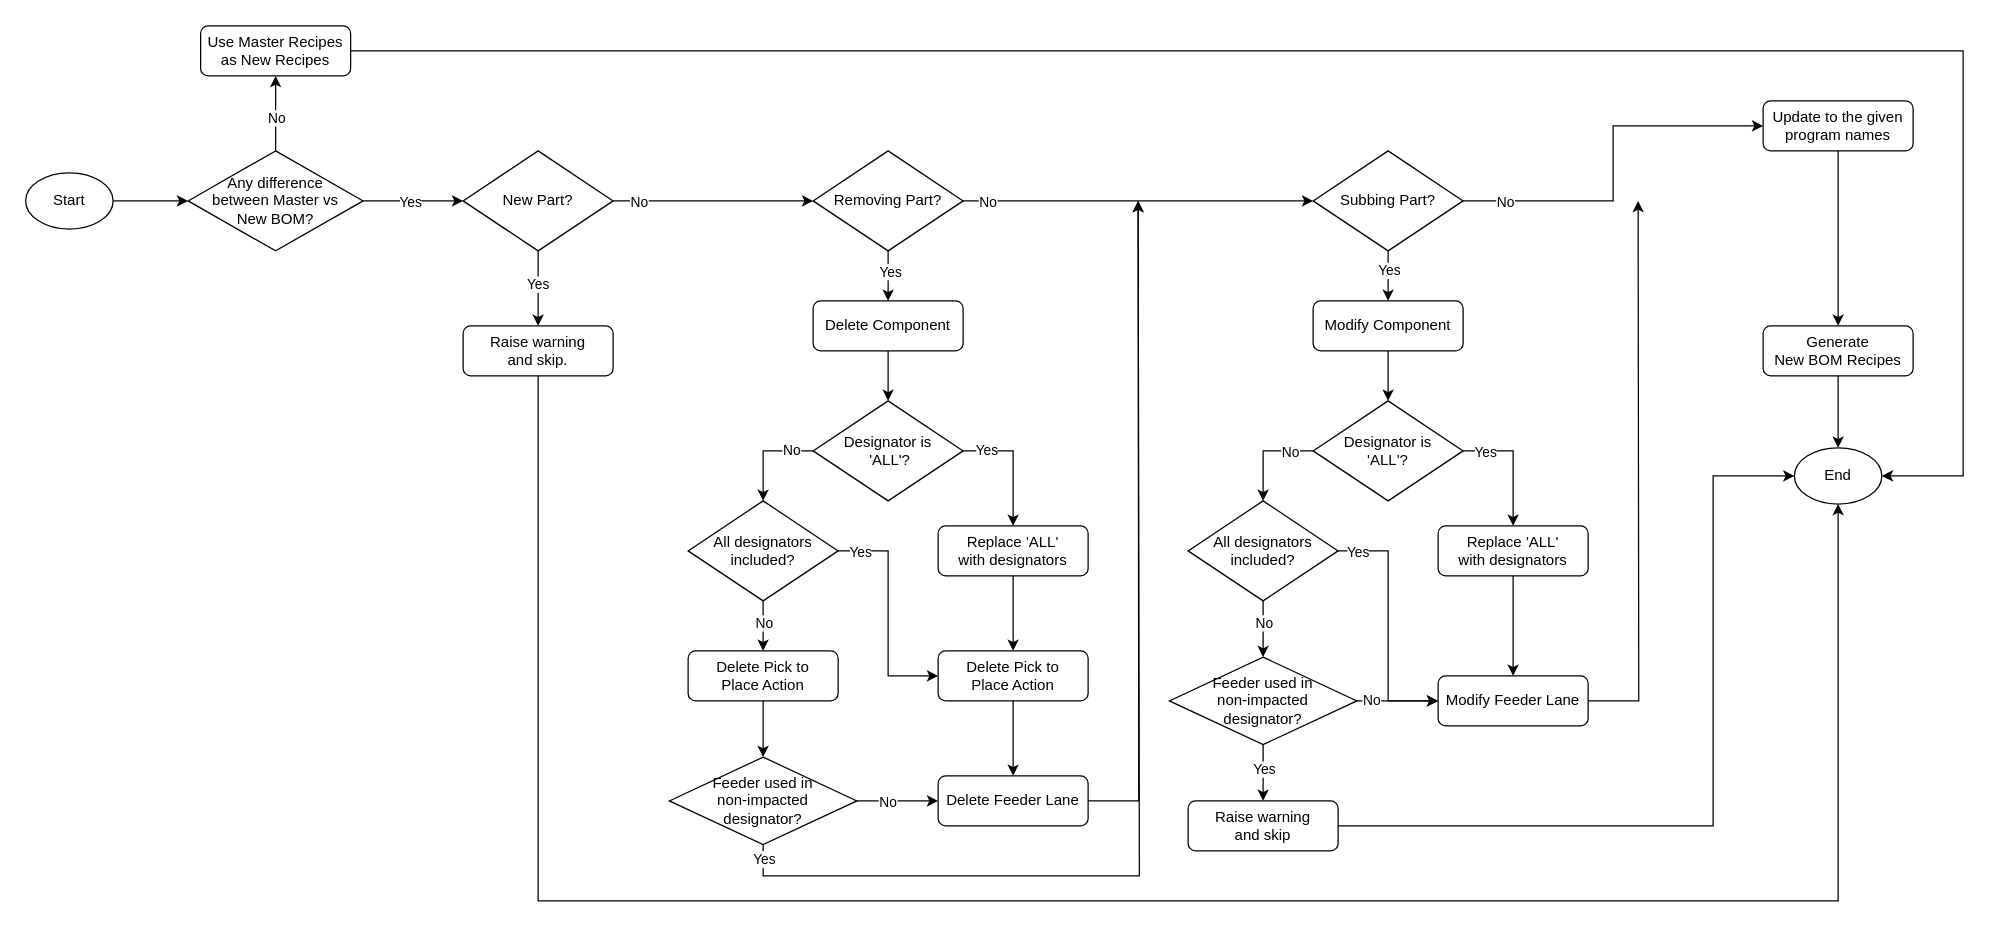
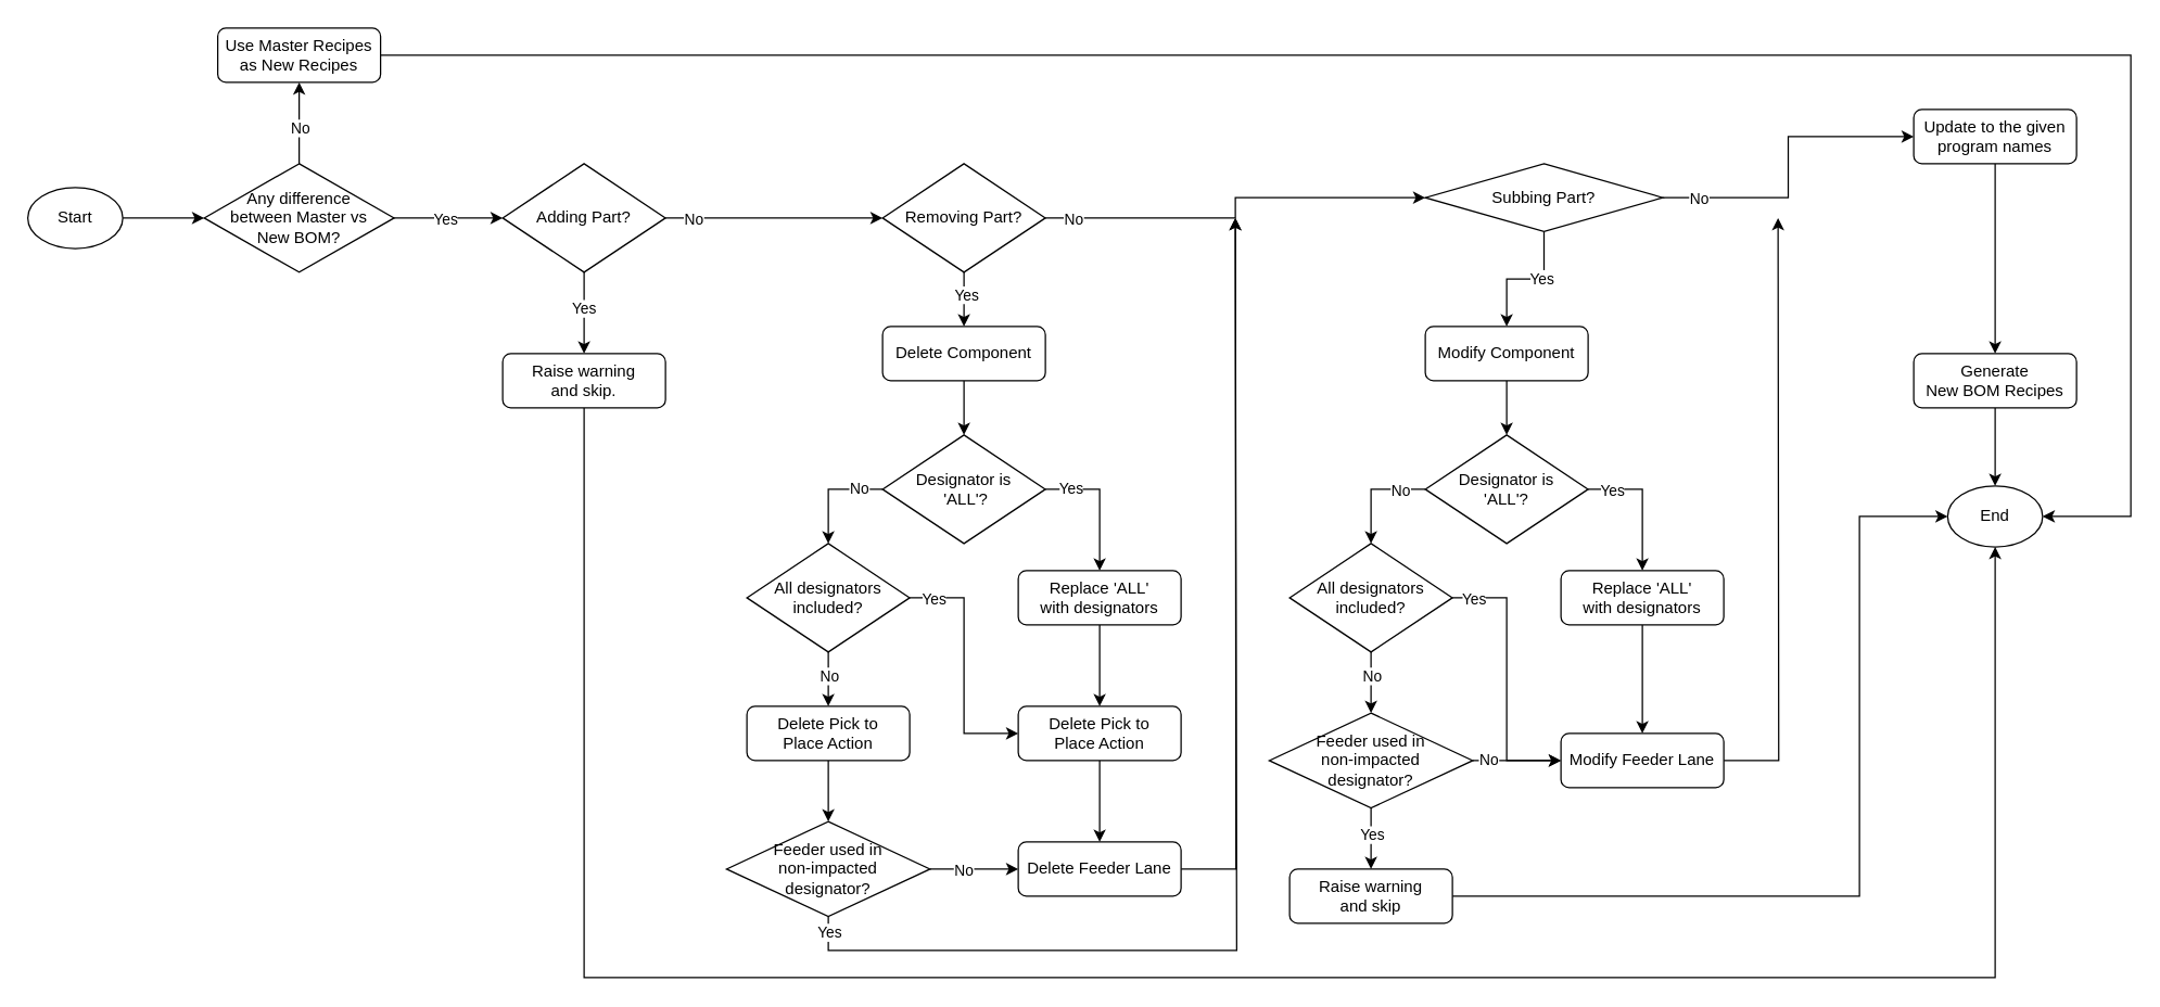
  <mxCell id="0" />
  <mxCell id="1" parent="0" />
  <mxCell id="2" value="" style="edgeStyle=orthogonalEdgeStyle;rounded=0;orthogonalLoop=1;jettySize=auto;html=1;" parent="1" source="3" target="53" edge="1"><mxGeometry relative="1" as="geometry" /></mxCell>
  <mxCell id="3" value="Generate &lt;br&gt;New BOM Recipes" style="rounded=1;whiteSpace=wrap;html=1;fontSize=12;glass=0;strokeWidth=1;shadow=0;" parent="1" vertex="1"><mxGeometry x="1410" y="260" width="120" height="40" as="geometry" /></mxCell>
  <mxCell id="4" value="" style="edgeStyle=orthogonalEdgeStyle;rounded=0;orthogonalLoop=1;jettySize=auto;html=1;" parent="1" source="5" target="10" edge="1"><mxGeometry relative="1" as="geometry" /></mxCell>
  <mxCell id="5" value="Start" style="ellipse;whiteSpace=wrap;html=1;" parent="1" vertex="1"><mxGeometry x="20" y="137.5" width="70" height="45" as="geometry" /></mxCell>
  <mxCell id="6" value="" style="edgeStyle=orthogonalEdgeStyle;rounded=0;orthogonalLoop=1;jettySize=auto;html=1;" parent="1" source="10" target="15" edge="1"><mxGeometry relative="1" as="geometry" /></mxCell>
  <mxCell id="7" value="Yes" style="edgeLabel;html=1;align=center;verticalAlign=middle;resizable=0;points=[];" parent="6" vertex="1" connectable="0"><mxGeometry x="-0.07" relative="1" as="geometry"><mxPoint as="offset" /></mxGeometry></mxCell>
  <mxCell id="8" value="" style="edgeStyle=orthogonalEdgeStyle;rounded=0;orthogonalLoop=1;jettySize=auto;html=1;" parent="1" source="10" target="31" edge="1"><mxGeometry relative="1" as="geometry" /></mxCell>
  <mxCell id="9" value="No" style="edgeLabel;html=1;align=center;verticalAlign=middle;resizable=0;points=[];" parent="8" vertex="1" connectable="0"><mxGeometry x="-0.193" y="1" relative="1" as="geometry"><mxPoint x="1" y="-3" as="offset" /></mxGeometry></mxCell>
  <mxCell id="10" value="Any difference &lt;br&gt;between Master vs &lt;br&gt;New BOM?" style="rhombus;whiteSpace=wrap;html=1;" parent="1" vertex="1"><mxGeometry x="150" y="120" width="140" height="80" as="geometry" /></mxCell>
  <mxCell id="11" value="" style="edgeStyle=orthogonalEdgeStyle;rounded=0;orthogonalLoop=1;jettySize=auto;html=1;" parent="1" source="15" target="29" edge="1"><mxGeometry relative="1" as="geometry" /></mxCell>
  <mxCell id="12" value="Yes" style="edgeLabel;html=1;align=center;verticalAlign=middle;resizable=0;points=[];" parent="11" vertex="1" connectable="0"><mxGeometry x="-0.14" y="-2" relative="1" as="geometry"><mxPoint x="1" as="offset" /></mxGeometry></mxCell>
  <mxCell id="13" style="edgeStyle=orthogonalEdgeStyle;rounded=0;orthogonalLoop=1;jettySize=auto;html=1;entryX=0;entryY=0.5;entryDx=0;entryDy=0;" parent="1" source="15" target="20" edge="1"><mxGeometry relative="1" as="geometry" /></mxCell>
  <mxCell id="14" value="No" style="edgeLabel;html=1;align=center;verticalAlign=middle;resizable=0;points=[];" parent="13" vertex="1" connectable="0"><mxGeometry x="-0.748" relative="1" as="geometry"><mxPoint as="offset" /></mxGeometry></mxCell>
- <mxCell id="15" value="New Part?" style="rhombus;whiteSpace=wrap;html=1;" parent="1" vertex="1"><mxGeometry x="370" y="120" width="120" height="80" as="geometry" /></mxCell>
+ <mxCell id="15" value="Adding Part?" style="rhombus;whiteSpace=wrap;html=1;" parent="1" vertex="1"><mxGeometry x="370" y="120" width="120" height="80" as="geometry" /></mxCell>
  <mxCell id="16" style="edgeStyle=orthogonalEdgeStyle;rounded=0;orthogonalLoop=1;jettySize=auto;html=1;entryX=0;entryY=0.5;entryDx=0;entryDy=0;" parent="1" source="20" target="25" edge="1"><mxGeometry relative="1" as="geometry" /></mxCell>
  <mxCell id="17" value="No" style="edgeLabel;html=1;align=center;verticalAlign=middle;resizable=0;points=[];" parent="16" vertex="1" connectable="0"><mxGeometry x="-0.867" relative="1" as="geometry"><mxPoint as="offset" /></mxGeometry></mxCell>
  <mxCell id="18" value="" style="edgeStyle=orthogonalEdgeStyle;rounded=0;orthogonalLoop=1;jettySize=auto;html=1;" parent="1" source="20" target="62" edge="1"><mxGeometry relative="1" as="geometry" /></mxCell>
  <mxCell id="19" value="Yes" style="edgeLabel;html=1;align=center;verticalAlign=middle;resizable=0;points=[];" parent="18" vertex="1" connectable="0"><mxGeometry x="-0.21" y="1" relative="1" as="geometry"><mxPoint as="offset" /></mxGeometry></mxCell>
  <mxCell id="20" value="Removing Part?" style="rhombus;whiteSpace=wrap;html=1;" parent="1" vertex="1"><mxGeometry x="650" y="120" width="120" height="80" as="geometry" /></mxCell>
  <mxCell id="21" style="edgeStyle=orthogonalEdgeStyle;rounded=0;orthogonalLoop=1;jettySize=auto;html=1;entryX=0;entryY=0.5;entryDx=0;entryDy=0;" parent="1" source="25" target="38" edge="1"><mxGeometry relative="1" as="geometry" /></mxCell>
  <mxCell id="22" value="No" style="edgeLabel;html=1;align=center;verticalAlign=middle;resizable=0;points=[];" parent="21" vertex="1" connectable="0"><mxGeometry x="-0.785" y="-1" relative="1" as="geometry"><mxPoint x="1" y="-1" as="offset" /></mxGeometry></mxCell>
  <mxCell id="23" value="" style="edgeStyle=orthogonalEdgeStyle;rounded=0;orthogonalLoop=1;jettySize=auto;html=1;" parent="1" source="25" target="66" edge="1"><mxGeometry relative="1" as="geometry" /></mxCell>
  <mxCell id="24" value="Yes" style="edgeLabel;html=1;align=center;verticalAlign=middle;resizable=0;points=[];" parent="23" vertex="1" connectable="0"><mxGeometry x="-0.23" y="-1" relative="1" as="geometry"><mxPoint x="1" as="offset" /></mxGeometry></mxCell>
- <mxCell id="25" value="Subbing Part?" style="rhombus;whiteSpace=wrap;html=1;" parent="1" vertex="1"><mxGeometry x="1050" y="120" width="120" height="80" as="geometry" /></mxCell>
+ <mxCell id="25" value="Subbing Part?" style="rhombus;whiteSpace=wrap;html=1;" parent="1" vertex="1"><mxGeometry x="1050" y="120" width="175" height="50" as="geometry" /></mxCell>
  <mxCell id="26" value="" style="edgeStyle=orthogonalEdgeStyle;rounded=0;orthogonalLoop=1;jettySize=auto;html=1;" parent="1" source="27" target="64" edge="1"><mxGeometry relative="1" as="geometry" /></mxCell>
  <mxCell id="27" value="Delete Pick to &lt;br&gt;Place Action" style="rounded=1;whiteSpace=wrap;html=1;fontSize=12;glass=0;strokeWidth=1;shadow=0;" parent="1" vertex="1"><mxGeometry x="750" y="520" width="120" height="40" as="geometry" /></mxCell>
  <mxCell id="28" style="edgeStyle=orthogonalEdgeStyle;rounded=0;orthogonalLoop=1;jettySize=auto;html=1;entryX=0.5;entryY=1;entryDx=0;entryDy=0;exitX=0.5;exitY=1;exitDx=0;exitDy=0;" parent="1" source="29" target="53" edge="1"><mxGeometry relative="1" as="geometry"><Array as="points"><mxPoint x="430" y="720" /><mxPoint x="1470" y="720" /></Array></mxGeometry></mxCell>
  <mxCell id="29" value="Raise warning &lt;br&gt;and skip." style="rounded=1;whiteSpace=wrap;html=1;fontSize=12;glass=0;strokeWidth=1;shadow=0;" parent="1" vertex="1"><mxGeometry x="370" y="260" width="120" height="40" as="geometry" /></mxCell>
  <mxCell id="30" style="edgeStyle=orthogonalEdgeStyle;rounded=0;orthogonalLoop=1;jettySize=auto;html=1;entryX=1;entryY=0.5;entryDx=0;entryDy=0;" parent="1" source="31" target="53" edge="1"><mxGeometry relative="1" as="geometry"><mxPoint x="1540" y="410" as="targetPoint" /><Array as="points"><mxPoint x="1570" y="40" /><mxPoint x="1570" y="380" /></Array></mxGeometry></mxCell>
  <mxCell id="31" value="Use Master Recipes as New Recipes" style="rounded=1;whiteSpace=wrap;html=1;fontSize=12;glass=0;strokeWidth=1;shadow=0;" parent="1" vertex="1"><mxGeometry x="160" y="20" width="120" height="40" as="geometry" /></mxCell>
  <mxCell id="32" style="edgeStyle=orthogonalEdgeStyle;rounded=0;orthogonalLoop=1;jettySize=auto;html=1;entryX=0.5;entryY=0;entryDx=0;entryDy=0;exitX=0;exitY=0.5;exitDx=0;exitDy=0;" parent="1" source="36" target="60" edge="1"><mxGeometry relative="1" as="geometry" /></mxCell>
  <mxCell id="33" value="No" style="edgeLabel;html=1;align=center;verticalAlign=middle;resizable=0;points=[];" parent="32" vertex="1" connectable="0"><mxGeometry x="-0.583" relative="1" as="geometry"><mxPoint x="-1" y="-1" as="offset" /></mxGeometry></mxCell>
  <mxCell id="34" style="edgeStyle=orthogonalEdgeStyle;rounded=0;orthogonalLoop=1;jettySize=auto;html=1;entryX=0.5;entryY=0;entryDx=0;entryDy=0;exitX=1;exitY=0.5;exitDx=0;exitDy=0;" parent="1" source="36" target="45" edge="1"><mxGeometry relative="1" as="geometry" /></mxCell>
  <mxCell id="35" value="Yes" style="edgeLabel;html=1;align=center;verticalAlign=middle;resizable=0;points=[];" parent="34" vertex="1" connectable="0"><mxGeometry x="-0.553" y="-1" relative="1" as="geometry"><mxPoint x="-4" y="-2" as="offset" /></mxGeometry></mxCell>
  <mxCell id="36" value="Designator is&lt;br&gt;&amp;nbsp;'ALL'?" style="rhombus;whiteSpace=wrap;html=1;" parent="1" vertex="1"><mxGeometry x="650" y="320" width="120" height="80" as="geometry" /></mxCell>
  <mxCell id="37" value="" style="edgeStyle=orthogonalEdgeStyle;rounded=0;orthogonalLoop=1;jettySize=auto;html=1;" parent="1" source="38" target="3" edge="1"><mxGeometry relative="1" as="geometry" /></mxCell>
  <mxCell id="38" value="Update to the given program names" style="rounded=1;whiteSpace=wrap;html=1;fontSize=12;glass=0;strokeWidth=1;shadow=0;" parent="1" vertex="1"><mxGeometry x="1410" y="80" width="120" height="40" as="geometry" /></mxCell>
  <mxCell id="39" style="edgeStyle=orthogonalEdgeStyle;rounded=0;orthogonalLoop=1;jettySize=auto;html=1;entryX=0.5;entryY=0;entryDx=0;entryDy=0;exitX=0;exitY=0.5;exitDx=0;exitDy=0;" parent="1" source="43" target="50" edge="1"><mxGeometry relative="1" as="geometry" /></mxCell>
  <mxCell id="40" value="No" style="edgeLabel;html=1;align=center;verticalAlign=middle;resizable=0;points=[];" parent="39" vertex="1" connectable="0"><mxGeometry x="-0.53" y="-1" relative="1" as="geometry"><mxPoint y="1" as="offset" /></mxGeometry></mxCell>
  <mxCell id="41" style="edgeStyle=orthogonalEdgeStyle;rounded=0;orthogonalLoop=1;jettySize=auto;html=1;entryX=0.5;entryY=0;entryDx=0;entryDy=0;exitX=1;exitY=0.5;exitDx=0;exitDy=0;" parent="1" source="43" target="55" edge="1"><mxGeometry relative="1" as="geometry" /></mxCell>
  <mxCell id="42" value="Yes" style="edgeLabel;html=1;align=center;verticalAlign=middle;resizable=0;points=[];" parent="41" vertex="1" connectable="0"><mxGeometry x="-0.616" y="-1" relative="1" as="geometry"><mxPoint x="-2" y="-1" as="offset" /></mxGeometry></mxCell>
  <mxCell id="43" value="Designator is &lt;br&gt;'ALL'?" style="rhombus;whiteSpace=wrap;html=1;" parent="1" vertex="1"><mxGeometry x="1050" y="320" width="120" height="80" as="geometry" /></mxCell>
  <mxCell id="44" value="" style="edgeStyle=orthogonalEdgeStyle;rounded=0;orthogonalLoop=1;jettySize=auto;html=1;" parent="1" source="45" target="27" edge="1"><mxGeometry relative="1" as="geometry" /></mxCell>
  <mxCell id="45" value="Replace 'ALL' &lt;br&gt;with designators" style="rounded=1;whiteSpace=wrap;html=1;fontSize=12;glass=0;strokeWidth=1;shadow=0;" parent="1" vertex="1"><mxGeometry x="750" y="420" width="120" height="40" as="geometry" /></mxCell>
  <mxCell id="46" value="" style="edgeStyle=orthogonalEdgeStyle;rounded=0;orthogonalLoop=1;jettySize=auto;html=1;" parent="1" source="50" target="81" edge="1"><mxGeometry relative="1" as="geometry" /></mxCell>
  <mxCell id="47" value="No" style="edgeLabel;html=1;align=center;verticalAlign=middle;resizable=0;points=[];" parent="46" vertex="1" connectable="0"><mxGeometry x="-0.23" y="-1" relative="1" as="geometry"><mxPoint x="1" as="offset" /></mxGeometry></mxCell>
  <mxCell id="48" style="edgeStyle=orthogonalEdgeStyle;rounded=0;orthogonalLoop=1;jettySize=auto;html=1;entryX=0;entryY=0.5;entryDx=0;entryDy=0;" parent="1" source="50" target="52" edge="1"><mxGeometry relative="1" as="geometry"><Array as="points"><mxPoint x="1110" y="440" /><mxPoint x="1110" y="560" /></Array></mxGeometry></mxCell>
  <mxCell id="49" value="Yes" style="edgeLabel;html=1;align=center;verticalAlign=middle;resizable=0;points=[];" parent="48" vertex="1" connectable="0"><mxGeometry x="-0.818" y="2" relative="1" as="geometry"><mxPoint x="-3" y="2" as="offset" /></mxGeometry></mxCell>
  <mxCell id="50" value="All designators included?" style="rhombus;whiteSpace=wrap;html=1;" parent="1" vertex="1"><mxGeometry x="950" y="400" width="120" height="80" as="geometry" /></mxCell>
  <mxCell id="51" style="edgeStyle=orthogonalEdgeStyle;rounded=0;orthogonalLoop=1;jettySize=auto;html=1;" parent="1" source="52" edge="1"><mxGeometry relative="1" as="geometry"><mxPoint x="1310" y="160" as="targetPoint" /></mxGeometry></mxCell>
  <mxCell id="52" value="Modify Feeder Lane" style="rounded=1;whiteSpace=wrap;html=1;fontSize=12;glass=0;strokeWidth=1;shadow=0;" parent="1" vertex="1"><mxGeometry x="1150" y="540" width="120" height="40" as="geometry" /></mxCell>
  <mxCell id="53" value="End" style="ellipse;whiteSpace=wrap;html=1;" parent="1" vertex="1"><mxGeometry x="1435" y="357.5" width="70" height="45" as="geometry" /></mxCell>
  <mxCell id="54" value="" style="edgeStyle=orthogonalEdgeStyle;rounded=0;orthogonalLoop=1;jettySize=auto;html=1;" parent="1" source="55" target="52" edge="1"><mxGeometry relative="1" as="geometry" /></mxCell>
  <mxCell id="55" value="Replace 'ALL' &lt;br&gt;with designators" style="rounded=1;whiteSpace=wrap;html=1;fontSize=12;glass=0;strokeWidth=1;shadow=0;" parent="1" vertex="1"><mxGeometry x="1150" y="420" width="120" height="40" as="geometry" /></mxCell>
  <mxCell id="56" style="edgeStyle=orthogonalEdgeStyle;rounded=0;orthogonalLoop=1;jettySize=auto;html=1;entryX=0;entryY=0.5;entryDx=0;entryDy=0;" parent="1" source="60" target="27" edge="1"><mxGeometry relative="1" as="geometry"><Array as="points"><mxPoint x="710" y="440" /><mxPoint x="710" y="540" /></Array></mxGeometry></mxCell>
  <mxCell id="57" value="Yes" style="edgeLabel;html=1;align=center;verticalAlign=middle;resizable=0;points=[];" parent="56" vertex="1" connectable="0"><mxGeometry x="-0.761" y="1" relative="1" as="geometry"><mxPoint x="-5" y="1" as="offset" /></mxGeometry></mxCell>
  <mxCell id="58" value="" style="edgeStyle=orthogonalEdgeStyle;rounded=0;orthogonalLoop=1;jettySize=auto;html=1;" parent="1" source="60" target="76" edge="1"><mxGeometry relative="1" as="geometry" /></mxCell>
  <mxCell id="59" value="No" style="edgeLabel;html=1;align=center;verticalAlign=middle;resizable=0;points=[];" parent="58" vertex="1" connectable="0"><mxGeometry x="-0.13" relative="1" as="geometry"><mxPoint as="offset" /></mxGeometry></mxCell>
  <mxCell id="60" value="All designators included?" style="rhombus;whiteSpace=wrap;html=1;" parent="1" vertex="1"><mxGeometry x="550" y="400" width="120" height="80" as="geometry" /></mxCell>
  <mxCell id="61" value="" style="edgeStyle=orthogonalEdgeStyle;rounded=0;orthogonalLoop=1;jettySize=auto;html=1;" parent="1" source="62" target="36" edge="1"><mxGeometry relative="1" as="geometry" /></mxCell>
  <mxCell id="62" value="Delete Component" style="rounded=1;whiteSpace=wrap;html=1;fontSize=12;glass=0;strokeWidth=1;shadow=0;" parent="1" vertex="1"><mxGeometry x="650" y="240" width="120" height="40" as="geometry" /></mxCell>
  <mxCell id="63" style="edgeStyle=orthogonalEdgeStyle;rounded=0;orthogonalLoop=1;jettySize=auto;html=1;" parent="1" source="64" edge="1"><mxGeometry relative="1" as="geometry"><mxPoint x="910" y="160" as="targetPoint" /></mxGeometry></mxCell>
  <mxCell id="64" value="Delete Feeder Lane" style="rounded=1;whiteSpace=wrap;html=1;fontSize=12;glass=0;strokeWidth=1;shadow=0;" parent="1" vertex="1"><mxGeometry x="750" y="620" width="120" height="40" as="geometry" /></mxCell>
  <mxCell id="65" value="" style="edgeStyle=orthogonalEdgeStyle;rounded=0;orthogonalLoop=1;jettySize=auto;html=1;" parent="1" source="66" target="43" edge="1"><mxGeometry relative="1" as="geometry" /></mxCell>
  <mxCell id="66" value="Modify Component" style="rounded=1;whiteSpace=wrap;html=1;fontSize=12;glass=0;strokeWidth=1;shadow=0;" parent="1" vertex="1"><mxGeometry x="1050" y="240" width="120" height="40" as="geometry" /></mxCell>
  <mxCell id="67" style="edgeStyle=orthogonalEdgeStyle;rounded=0;orthogonalLoop=1;jettySize=auto;html=1;entryX=0;entryY=0.5;entryDx=0;entryDy=0;" parent="1" source="68" target="53" edge="1"><mxGeometry relative="1" as="geometry"><Array as="points"><mxPoint x="1370" y="660" /><mxPoint x="1370" y="380" /></Array></mxGeometry></mxCell>
  <mxCell id="68" value="Raise warning&lt;br&gt;and skip" style="rounded=1;whiteSpace=wrap;html=1;fontSize=12;glass=0;strokeWidth=1;shadow=0;" parent="1" vertex="1"><mxGeometry x="950" y="640" width="120" height="40" as="geometry" /></mxCell>
  <mxCell id="69" style="edgeStyle=orthogonalEdgeStyle;rounded=0;orthogonalLoop=1;jettySize=auto;html=1;entryX=0;entryY=0.5;entryDx=0;entryDy=0;" parent="1" source="74" target="64" edge="1"><mxGeometry relative="1" as="geometry" /></mxCell>
  <mxCell id="70" value="No" style="edgeLabel;html=1;align=center;verticalAlign=middle;resizable=0;points=[];" parent="69" vertex="1" connectable="0"><mxGeometry x="-0.704" y="-2" relative="1" as="geometry"><mxPoint x="14" y="-2" as="offset" /></mxGeometry></mxCell>
  <mxCell id="71" style="edgeStyle=orthogonalEdgeStyle;rounded=0;orthogonalLoop=1;jettySize=auto;html=1;exitX=0.5;exitY=1;exitDx=0;exitDy=0;" parent="1" source="74" edge="1"><mxGeometry relative="1" as="geometry"><mxPoint x="910" y="160" as="targetPoint" /><Array as="points"><mxPoint x="610" y="700" /><mxPoint x="911" y="700" /></Array></mxGeometry></mxCell>
  <mxCell id="72" value="No" style="edgeLabel;html=1;align=center;verticalAlign=middle;resizable=0;points=[];" parent="71" vertex="1" connectable="0"><mxGeometry x="-0.981" y="1" relative="1" as="geometry"><mxPoint x="-1" y="3" as="offset" /></mxGeometry></mxCell>
  <mxCell id="73" value="Yes" style="edgeLabel;html=1;align=center;verticalAlign=middle;resizable=0;points=[];" parent="71" vertex="1" connectable="0"><mxGeometry x="-0.975" relative="1" as="geometry"><mxPoint as="offset" /></mxGeometry></mxCell>
  <mxCell id="74" value="Feeder used in &lt;br&gt;non-impacted &lt;br&gt;designator?" style="rhombus;whiteSpace=wrap;html=1;" parent="1" vertex="1"><mxGeometry x="535" y="605" width="150" height="70" as="geometry" /></mxCell>
  <mxCell id="75" value="" style="edgeStyle=orthogonalEdgeStyle;rounded=0;orthogonalLoop=1;jettySize=auto;html=1;" parent="1" source="76" target="74" edge="1"><mxGeometry relative="1" as="geometry" /></mxCell>
  <mxCell id="76" value="Delete Pick to &lt;br&gt;Place Action" style="rounded=1;whiteSpace=wrap;html=1;fontSize=12;glass=0;strokeWidth=1;shadow=0;" parent="1" vertex="1"><mxGeometry x="550" y="520" width="120" height="40" as="geometry" /></mxCell>
  <mxCell id="77" style="edgeStyle=orthogonalEdgeStyle;rounded=0;orthogonalLoop=1;jettySize=auto;html=1;entryX=0;entryY=0.5;entryDx=0;entryDy=0;" parent="1" source="81" target="52" edge="1"><mxGeometry relative="1" as="geometry" /></mxCell>
  <mxCell id="78" value="No" style="edgeLabel;html=1;align=center;verticalAlign=middle;resizable=0;points=[];" parent="77" vertex="1" connectable="0"><mxGeometry x="-0.655" y="1" relative="1" as="geometry"><mxPoint as="offset" /></mxGeometry></mxCell>
  <mxCell id="79" value="" style="edgeStyle=orthogonalEdgeStyle;rounded=0;orthogonalLoop=1;jettySize=auto;html=1;" parent="1" source="81" target="68" edge="1"><mxGeometry relative="1" as="geometry" /></mxCell>
  <mxCell id="80" value="Yes" style="edgeLabel;html=1;align=center;verticalAlign=middle;resizable=0;points=[];" parent="79" vertex="1" connectable="0"><mxGeometry x="-0.164" relative="1" as="geometry"><mxPoint as="offset" /></mxGeometry></mxCell>
  <mxCell id="81" value="Feeder used in &lt;br&gt;non-impacted &lt;br&gt;designator?" style="rhombus;whiteSpace=wrap;html=1;" parent="1" vertex="1"><mxGeometry x="935" y="525" width="150" height="70" as="geometry" /></mxCell>
